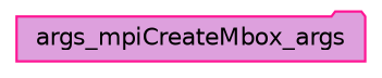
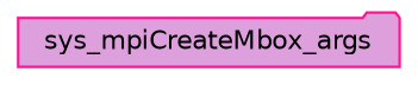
  digraph {
    rankdir=TB
-   n1 [color=deeppink fillcolor=plum fontname=Helvetica fontsize=10 height=0.2 label=args_mpiCreateMbox_args shape=folder style=filled width=0.4]
+   n1 [color=deeppink fillcolor=plum fontname=Helvetica fontsize=10 height=0.2 label=sys_mpiCreateMbox_args shape=folder style=filled width=0.4]
  }
